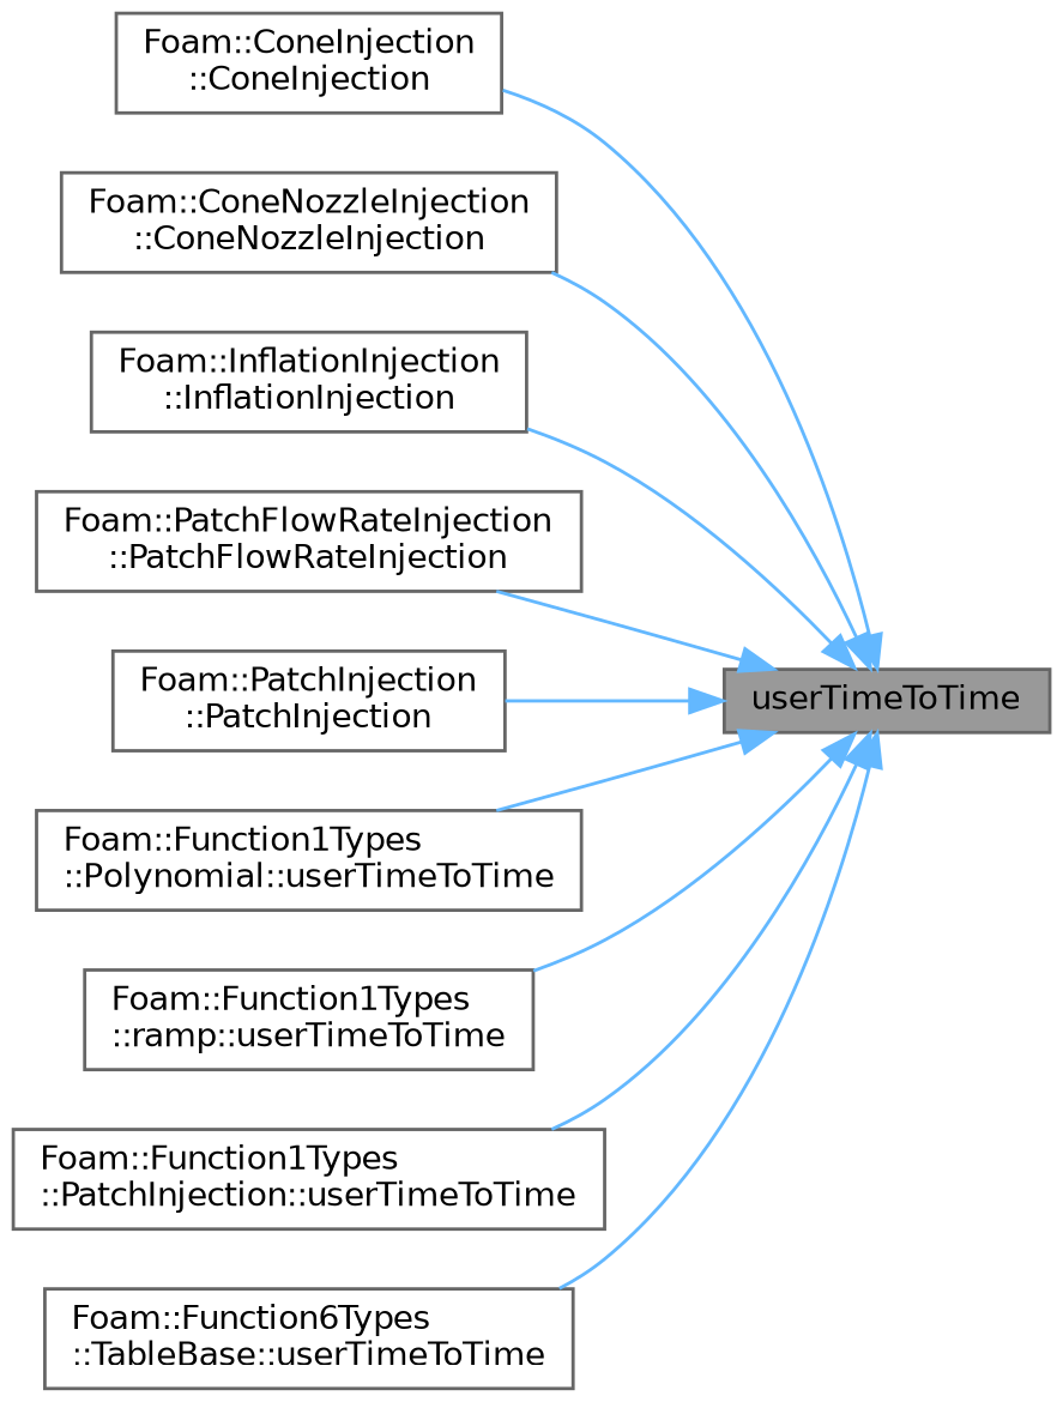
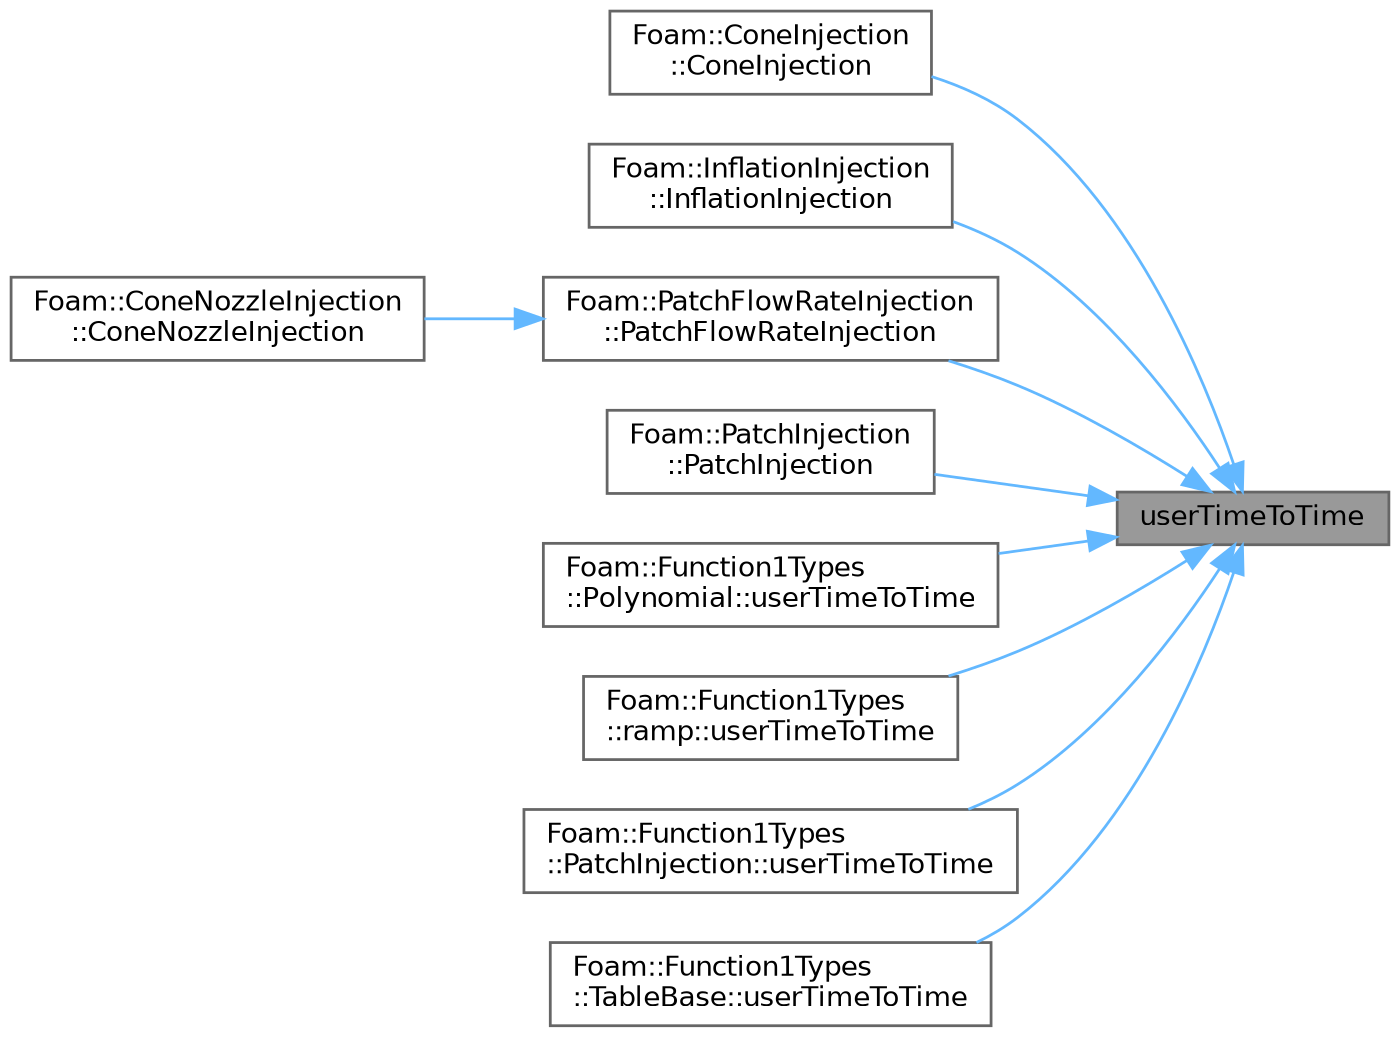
  digraph {
    rankdir=RL
    node [color=grey40 fillcolor=white fontname=Helvetica fontsize=10 shape=box style=filled]
    edge [color=steelblue1 dir=back fontname=Helvetica fontsize=10 labelfontname=Helvetica labelfontsize=10 style=solid]
    n1 [color=gray40 fillcolor=grey60 fontcolor=black height=0.2 label=userTimeToTime width=0.4]
    n2 [height=0.2 label="Foam::ConeInjection\l::ConeInjection" width=0.4]
    n3 [height=0.2 label="Foam::ConeNozzleInjection\l::ConeNozzleInjection" width=0.4]
    n4 [height=0.2 label="Foam::InflationInjection\l::InflationInjection" width=0.4]
    n5 [height=0.2 label="Foam::PatchFlowRateInjection\l::PatchFlowRateInjection" width=0.4]
    n6 [height=0.2 label="Foam::PatchInjection\l::PatchInjection" width=0.4]
    n7 [height=0.2 label="Foam::Function1Types\l::Polynomial::userTimeToTime" width=0.4]
    n8 [height=0.2 label="Foam::Function1Types\l::ramp::userTimeToTime" width=0.4]
    n9 [height=0.2 label="Foam::Function1Types\l::PatchInjection::userTimeToTime" width=0.4]
-   n10 [height=0.2 label="Foam::Function6Types\l::TableBase::userTimeToTime" width=0.4]
+   n10 [height=0.2 label="Foam::Function1Types\l::TableBase::userTimeToTime" width=0.4]
    n1 -> n2
-   n1 -> n3
+   n5 -> n3
    n1 -> n4
    n1 -> n5
    n1 -> n6
    n1 -> n7
    n1 -> n8
    n1 -> n9
    n1 -> n10
  }
